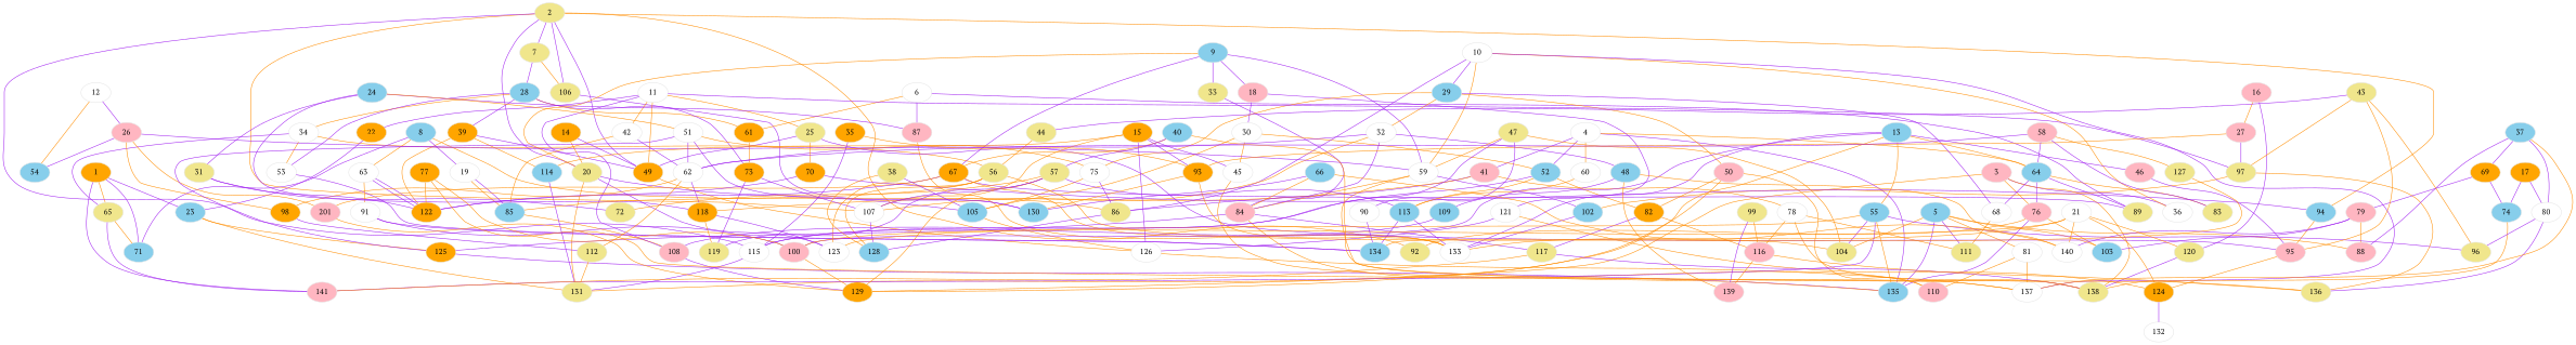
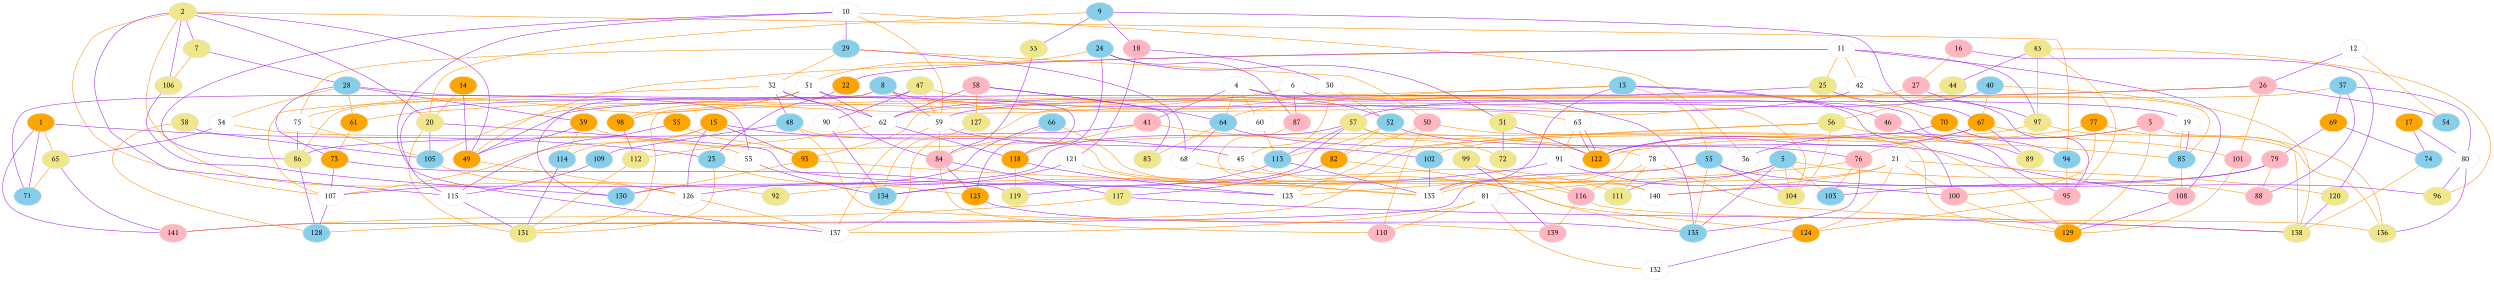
  graph {
    fontname="PT Serif"
    node [color=gray90 fillcolor=white fontname="PT Serif" style=filled]
    edge [color=darkorange fontname="PT Serif"]
    1 [fillcolor=orange]
    23 [fillcolor=skyblue]
    65 [fillcolor=khaki]
    71 [fillcolor=skyblue]
    141 [fillcolor=lightpink]
    131 [fillcolor=khaki]
    125 [fillcolor=orange]
    2 [fillcolor=khaki]
    7 [fillcolor=khaki]
    20 [fillcolor=khaki]
    49 [fillcolor=orange]
    92 [fillcolor=khaki]
    94 [fillcolor=skyblue]
    106 [fillcolor=khaki]
    107
    115
    28 [fillcolor=skyblue]
    105 [fillcolor=skyblue]
    123
    126
    95 [fillcolor=lightpink]
    130 [fillcolor=skyblue]
    128 [fillcolor=skyblue]
    3 [fillcolor=lightpink]
    36
    76 [fillcolor=lightpink]
    129 [fillcolor=orange]
    138 [fillcolor=khaki]
    135 [fillcolor=skyblue]
    103 [fillcolor=skyblue]
    41 [fillcolor=lightpink]
    4
    52 [fillcolor=skyblue]
    60
    64 [fillcolor=skyblue]
    86 [fillcolor=khaki]
    118 [fillcolor=orange]
    78
    108 [fillcolor=lightpink]
    82 [fillcolor=orange]
    113 [fillcolor=skyblue]
    89 [fillcolor=khaki]
    68
    83 [fillcolor=khaki]
    5 [fillcolor=skyblue]
    81
    88 [fillcolor=lightpink]
    104 [fillcolor=khaki]
    111 [fillcolor=khaki]
    137
    110 [fillcolor=lightpink]
    132
    61 [fillcolor=orange]
    6
    87 [fillcolor=lightpink]
    73 [fillcolor=orange]
    133
    34
    39 [fillcolor=orange]
    53
    8 [fillcolor=skyblue]
    19
    63
    85 [fillcolor=skyblue]
    122 [fillcolor=orange]
    91
    9 [fillcolor=skyblue]
    18 [fillcolor=lightpink]
    33 [fillcolor=khaki]
    59
    67 [fillcolor=orange]
    30
    121
    84 [fillcolor=lightpink]
    102 [fillcolor=skyblue]
-   101 [fillcolor=lightpink label=201]
+   101 [fillcolor=lightpink]
    10
    29 [fillcolor=skyblue]
    32
    50 [fillcolor=lightpink]
    75
    11
    22 [fillcolor=orange]
    25 [fillcolor=khaki]
    42
    97 [fillcolor=khaki]
    70 [fillcolor=orange]
    62
    136 [fillcolor=khaki]
    26 [fillcolor=lightpink]
    12
    54 [fillcolor=skyblue]
    98 [fillcolor=orange]
    79 [fillcolor=lightpink]
    140
    13 [fillcolor=skyblue]
    46 [fillcolor=lightpink]
    55 [fillcolor=skyblue]
    100 [fillcolor=lightpink]
    96 [fillcolor=khaki]
    14 [fillcolor=orange]
    15 [fillcolor=orange]
    45
    93 [fillcolor=orange]
    114 [fillcolor=skyblue]
    16 [fillcolor=lightpink]
    27 [fillcolor=lightpink]
    120 [fillcolor=khaki]
    17 [fillcolor=orange]
    74 [fillcolor=skyblue]
    80
    124 [fillcolor=orange]
    21
    24 [fillcolor=skyblue]
    31 [fillcolor=khaki]
    51
    72 [fillcolor=khaki]
    119 [fillcolor=khaki]
    112 [fillcolor=khaki]
    56 [fillcolor=khaki]
    134 [fillcolor=skyblue]
    48 [fillcolor=skyblue]
    109 [fillcolor=skyblue]
    139 [fillcolor=lightpink]
    117 [fillcolor=khaki]
    35 [fillcolor=orange]
    37 [fillcolor=skyblue]
    69 [fillcolor=orange]
    38 [fillcolor=khaki]
    40 [fillcolor=skyblue]
    57 [fillcolor=khaki]
    116 [fillcolor=lightpink]
    43 [fillcolor=khaki]
    44 [fillcolor=khaki]
    47 [fillcolor=khaki]
    90
    58 [fillcolor=lightpink]
    127 [fillcolor=khaki]
    66 [fillcolor=skyblue]
    77 [fillcolor=orange]
    99 [fillcolor=khaki]
    1 -- 23 [color=purple]
    1 -- 65
    1 -- 71 [color=purple]
    1 -- 141 [color=purple]
    23 -- 131
    23 -- 125
    65 -- 71
    65 -- 141 [color=purple]
    125 -- 135 [color=purple]
    2 -- 7 [color=purple]
    2 -- 20 [color=purple]
    2 -- 49 [color=purple]
    2 -- 92
    2 -- 94
    2 -- 106 [color=purple]
    2 -- 107
    2 -- 115 [color=purple]
    7 -- 106
    7 -- 28 [color=purple]
    20 -- 131
    20 -- 105 [color=purple]
    20 -- 123 [color=purple]
    49 -- 126
    94 -- 95
    106 -- 130 [color=purple]
    107 -- 128 [color=purple]
    115 -- 131 [color=purple]
    28 -- 61
    28 -- 73 [color=purple]
    28 -- 34
    28 -- 39 [color=purple]
    28 -- 53 [color=purple]
    105 -- 126
    126 -- 137
    95 -- 124
    3 -- 36 [color=purple]
    3 -- 76
    3 -- 129
    3 -- 138
    76 -- 92
    76 -- 135 [color=purple]
    76 -- 103
    41 -- 86 [color=purple]
    41 -- 118
    41 -- 78
    4 -- 135 [color=purple]
    4 -- 41 [color=purple]
    4 -- 52 [color=purple]
    4 -- 60
    4 -- 64
    52 -- 108 [color=purple]
    52 -- 82
    52 -- 113
    60 -- 113
    64 -- 76 [color=purple]
-   64 -- 89 [color=purple]
    64 -- 68 [color=purple]
    64 -- 83
    86 -- 128 [color=purple]
    118 -- 123 [color=purple]
    118 -- 119
    78 -- 138
    78 -- 111
    78 -- 116
    108 -- 129 [color=purple]
    82 -- 117 [color=purple]
    82 -- 116
    113 -- 133 [color=purple]
    113 -- 134 [color=purple]
    68 -- 111
    5 -- 135 [color=purple]
    5 -- 103
    5 -- 81
    5 -- 88
    5 -- 104
    5 -- 111 [color=purple]
    81 -- 137
    81 -- 110
+   81 -- 132
    61 -- 73
    6 -- 89 [color=purple]
    6 -- 61
    6 -- 87 [color=purple]
    87 -- 133
    73 -- 107 [color=purple]
    73 -- 119 [color=purple]
    34 -- 65 [color=purple]
    34 -- 53
-   34 -- 56
    39 -- 49 [color=purple]
    39 -- 122
    39 -- 114
    53 -- 134 [color=purple]
    8 -- 71 [color=purple]
    8 -- 86
    8 -- 19 [color=purple]
    8 -- 63
    19 -- 85
    19 -- 85 [color=purple]
    63 -- 122 [color=purple]
    63 -- 122 [color=purple]
    63 -- 91
    85 -- 108
    91 -- 100 [color=purple]
    91 -- 134 [color=purple]
    9 -- 20
    9 -- 18 [color=purple]
    9 -- 33 [color=purple]
-   9 -- 59 [color=purple]
+   8 -- 59 [color=purple]
    9 -- 67 [color=purple]
    18 -- 30 [color=purple]
    18 -- 121 [color=purple]
    33 -- 84 [color=purple]
    59 -- 137
    59 -- 84
    59 -- 102 [color=purple]
    67 -- 89 [color=purple]
    67 -- 133
    67 -- 122 [color=purple]
    67 -- 101
    30 -- 105
    30 -- 52
    30 -- 45
    121 -- 126 [color=purple]
    121 -- 124
    84 -- 125 [color=purple]
    84 -- 110
    84 -- 117 [color=purple]
    102 -- 133 [color=purple]
    101 -- 129
    10 -- 36
    10 -- 86 [color=purple]
    10 -- 137 [color=purple]
    10 -- 59
    10 -- 29 [color=purple]
    29 -- 68 [color=purple]
    29 -- 32
    29 -- 50
    29 -- 75
    32 -- 107
    32 -- 84 [color=purple]
    32 -- 62 [color=purple]
    32 -- 48 [color=purple]
    50 -- 129
    50 -- 82
    50 -- 110
    75 -- 105
    75 -- 86 [color=purple]
    11 -- 49
    11 -- 108 [color=purple]
    11 -- 22 [color=purple]
    11 -- 25
    11 -- 42
    11 -- 97 [color=purple]
    22 -- 23 [color=purple]
    25 -- 49 [color=purple]
    25 -- 95 [color=purple]
    25 -- 70
    42 -- 85
    42 -- 62 [color=purple]
    97 -- 102
    97 -- 136
    70 -- 94 [color=purple]
    70 -- 122 [color=purple]
    62 -- 118 [color=purple]
-   62 -- 98
+   51 -- 98
    62 -- 112
    26 -- 59 [color=purple]
    26 -- 101
    26 -- 54 [color=purple]
    26 -- 98
    12 -- 26 [color=purple]
    12 -- 54
    98 -- 112 [color=purple]
    79 -- 103 [color=purple]
    79 -- 88
    79 -- 140 [color=purple]
    13 -- 131
    13 -- 64
    13 -- 133 [color=purple]
    13 -- 46 [color=purple]
    13 -- 55
    13 -- 100 [color=purple]
    46 -- 95 [color=purple]
    55 -- 141 [color=purple]
    55 -- 123
    55 -- 135
    55 -- 104 [color=purple]
    55 -- 96 [color=purple]
    100 -- 129
    14 -- 20
    14 -- 49 [color=purple]
    15 -- 107
    15 -- 126 [color=purple]
    15 -- 45 [color=purple]
    15 -- 93 [color=purple]
    15 -- 114
    45 -- 135
    93 -- 130
    93 -- 133
    114 -- 131 [color=purple]
    16 -- 27
    16 -- 120 [color=purple]
    27 -- 97 [color=purple]
    27 -- 93
    120 -- 138 [color=purple]
    17 -- 74 [color=purple]
    17 -- 80 [color=purple]
    74 -- 138
    80 -- 136 [color=purple]
    80 -- 96 [color=purple]
    124 -- 132 [color=purple]
    21 -- 133
    21 -- 140
    21 -- 100
    21 -- 120
    21 -- 124
    24 -- 118 [color=purple]
    24 -- 87 [color=purple]
    24 -- 31 [color=purple]
    24 -- 51
    31 -- 122 [color=purple]
    31 -- 72 [color=purple]
    51 -- 125 [color=purple]
    51 -- 130 [color=purple]
    51 -- 75
    51 -- 62 [color=purple]
    112 -- 131
    56 -- 123
    56 -- 128
    56 -- 104
    56 -- 85
    48 -- 140
    48 -- 109 [color=purple]
    48 -- 139
    109 -- 115 [color=purple]
    117 -- 141
    117 -- 138 [color=purple]
    35 -- 115 [color=purple]
    35 -- 93
    37 -- 88 [color=purple]
    37 -- 137
    37 -- 80 [color=purple]
    37 -- 69 [color=purple]
    69 -- 79 [color=purple]
    69 -- 74 [color=purple]
    38 -- 105 [color=purple]
    38 -- 128
    40 -- 138
    40 -- 67
    40 -- 57 [color=purple]
    57 -- 107 [color=purple]
    57 -- 129
    57 -- 113 [color=purple]
    57 -- 72
    57 -- 119 [color=purple]
    116 -- 136
    116 -- 139
    43 -- 95
    43 -- 97
    43 -- 96
    43 -- 44 [color=purple]
    44 -- 56
    47 -- 115 [color=purple]
    47 -- 104
    47 -- 59
    47 -- 90 [color=purple]
    90 -- 134 [color=purple]
    58 -- 64 [color=purple]
    58 -- 83 [color=purple]
    58 -- 62 [color=purple]
    58 -- 127
    127 -- 134
    66 -- 130 [color=purple]
    66 -- 84
    66 -- 140
    77 -- 122
    77 -- 136
    77 -- 100
    99 -- 139 [color=purple]
    99 -- 116
  }
